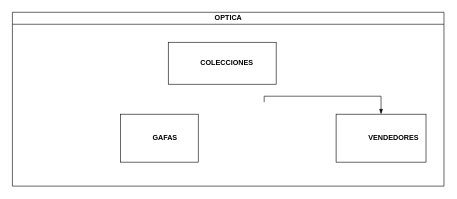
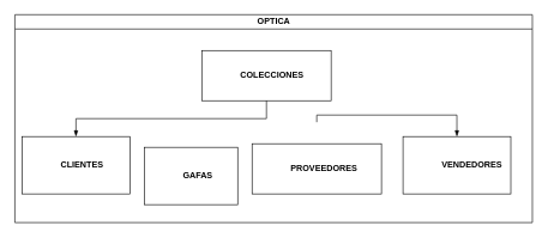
  <mxCell id="0" />
  <mxCell id="1" parent="0" />
  <mxCell id="2" value="OPTICA" style="swimlane;html=1;startSize=20;horizontal=1;containerType=tree;glass=0;" parent="1" vertex="1"><mxGeometry x="20" y="20" width="720" height="290" as="geometry" /></mxCell>
  <mxCell id="3" value="COLECCIONES" style="label;whiteSpace=wrap;html=1;rounded=0;glass=0;treeMoving=1;treeFolding=1;" parent="2" vertex="1"><mxGeometry x="260" y="50" width="180" height="70" as="geometry" /></mxCell>
- <mxCell id="6" value="GAFAS" style="label;whiteSpace=wrap;html=1;rounded=0;glass=0;treeFolding=1;treeMoving=1;" parent="2" vertex="1"><mxGeometry x="180" y="170" width="130" height="80" as="geometry" /></mxCell>
+ <mxCell id="4" value="" style="endArrow=blockThin;endFill=1;fontSize=11;edgeStyle=elbowEdgeStyle;elbow=vertical;rounded=0;" parent="2" source="3" target="5" edge="1"><mxGeometry relative="1" as="geometry" /></mxCell>
+ <mxCell id="5" value="CLIENTES" style="label;whiteSpace=wrap;html=1;rounded=0;glass=0;treeFolding=1;treeMoving=1;" parent="2" vertex="1"><mxGeometry x="10" y="170" width="150" height="80" as="geometry" /></mxCell>
+ <mxCell id="6" value="GAFAS" style="label;whiteSpace=wrap;html=1;rounded=0;glass=0;treeFolding=1;treeMoving=1;" parent="2" vertex="1"><mxGeometry x="180" y="185" width="130" height="80" as="geometry" /></mxCell>
  <mxCell id="7" value="" style="endArrow=blockThin;endFill=1;fontSize=11;edgeStyle=elbowEdgeStyle;elbow=vertical;rounded=0;" parent="2" target="8" edge="1"><mxGeometry relative="1" as="geometry"><mxPoint x="420" y="150" as="sourcePoint" /><Array as="points"><mxPoint x="420" y="140" /><mxPoint x="490" y="140" /></Array></mxGeometry></mxCell>
  <mxCell id="8" value="VENDEDORES" style="label;whiteSpace=wrap;html=1;rounded=0;glass=0;" vertex="1" parent="2"><mxGeometry x="540" y="170" width="150" height="80" as="geometry" /></mxCell>
+ <mxCell id="9" value="PROVEEDORES" style="label;whiteSpace=wrap;html=1;rounded=0;glass=0;treeMoving=1;treeFolding=1;" vertex="1" parent="2"><mxGeometry x="330" y="180" width="180" height="70" as="geometry" /></mxCell>
